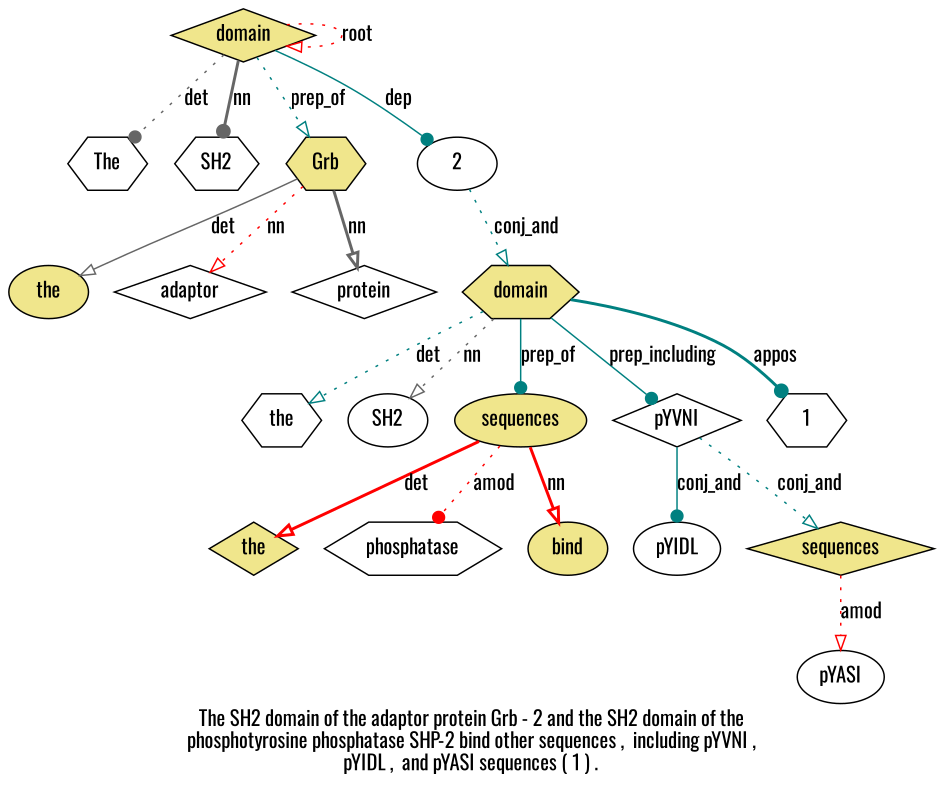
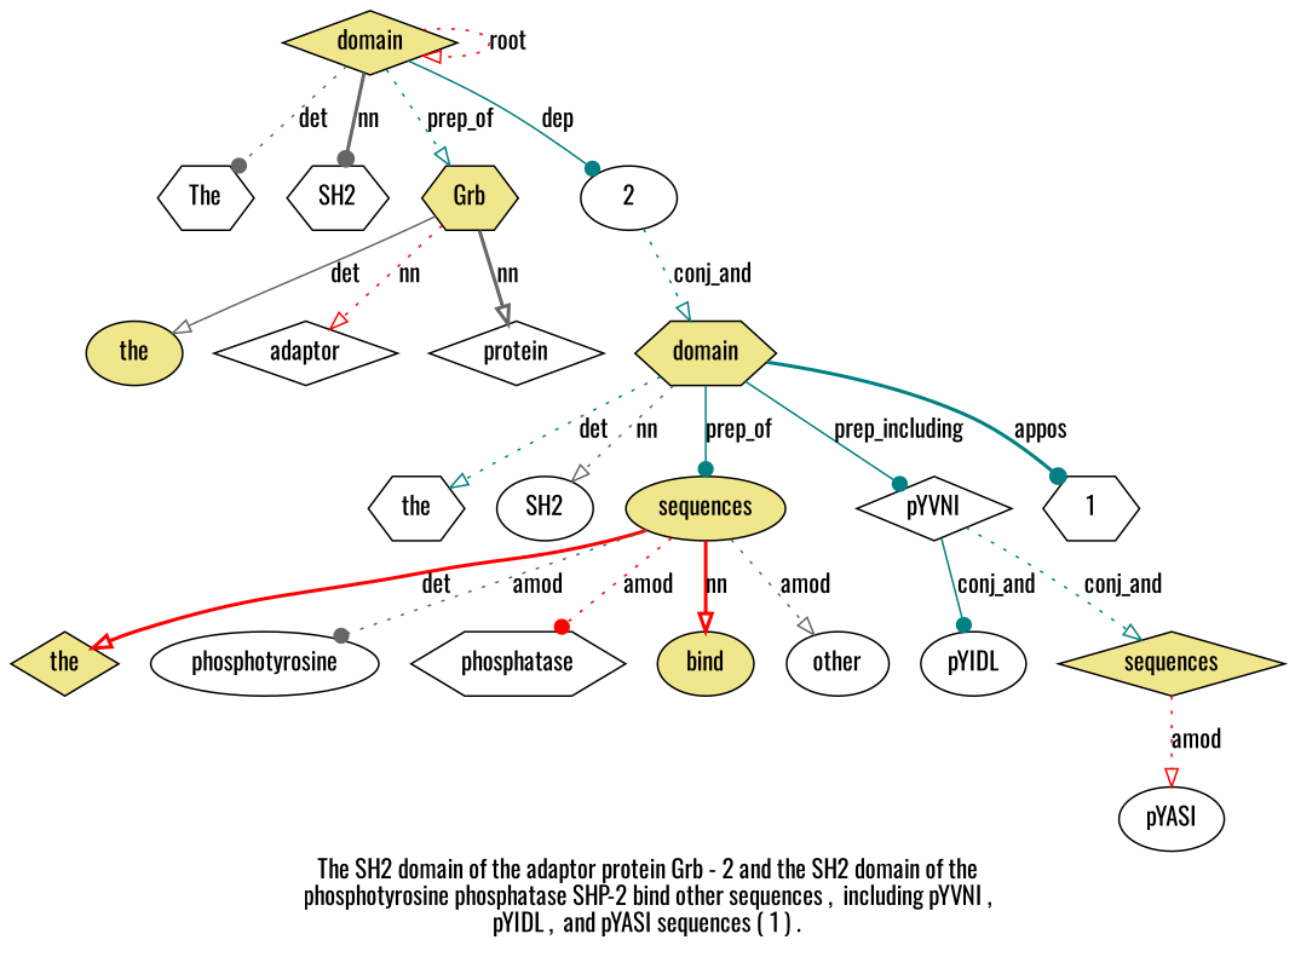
  digraph {
    fontname=Oswald
    label="The SH2 domain of the adaptor protein Grb - 2 and the SH2 domain of the\nphosphotyrosine phosphatase SHP-2 bind other sequences ,  including pYVNI ,\npYIDL ,  and pYASI sequences ( 1 ) ."
    node [fillcolor=white fontname=Oswald shape=ellipse style=filled]
    edge [arrowhead=onormal color=teal fontname=Oswald style=dotted]
    n1 [fillcolor=khaki label=domain shape=diamond]
    n2 [label=The shape=hexagon]
    n3 [label=SH2 shape=hexagon]
    n4 [fillcolor=khaki label=Grb shape=hexagon]
    n5 [label=2]
    n6 [fillcolor=khaki label=the]
    n7 [label=adaptor shape=diamond]
    n8 [label=protein shape=diamond]
    n9 [fillcolor=khaki label=domain shape=hexagon]
    n10 [label=the shape=hexagon]
    n11 [label=SH2]
    n12 [fillcolor=khaki label=sequences]
    n13 [label=pYVNI shape=diamond]
    n14 [label=1 shape=hexagon]
    n15 [fillcolor=khaki label=the shape=diamond]
+   n16 [label=phosphotyrosine]
    n17 [label=phosphatase shape=hexagon]
    n18 [fillcolor=khaki label=bind]
+   n19 [label=other]
    n20 [label=pYIDL]
    n21 [fillcolor=khaki label=sequences shape=diamond]
    n22 [label=pYASI]
    n1 -> n1 [color=red label=root]
    n1 -> n2 [arrowhead=dot color=gray40 label=det]
    n1 -> n3 [arrowhead=dot color=gray40 label=nn style=bold]
    n1 -> n4 [label=prep_of]
    n1 -> n5 [arrowhead=dot label=dep style=solid]
    n4 -> n6 [color=gray40 label=det style=solid]
    n4 -> n7 [color=red label=nn]
    n4 -> n8 [color=gray40 label=nn style=bold]
    n5 -> n9 [label=conj_and]
    n9 -> n10 [label=det]
    n9 -> n11 [color=gray40 label=nn]
    n9 -> n12 [arrowhead=dot label=prep_of style=solid]
    n9 -> n13 [arrowhead=dot label=prep_including style=solid]
    n9 -> n14 [arrowhead=dot label=appos style=bold]
    n12 -> n15 [color=red label=det style=bold]
+   n12 -> n16 [arrowhead=dot color=gray40 label=amod]
    n12 -> n17 [arrowhead=dot color=red label=amod]
    n12 -> n18 [color=red label=nn style=bold]
+   n12 -> n19 [color=gray40 label=amod]
    n13 -> n20 [arrowhead=dot label=conj_and style=solid]
    n13 -> n21 [label=conj_and]
    n21 -> n22 [color=red label=amod]
  }
